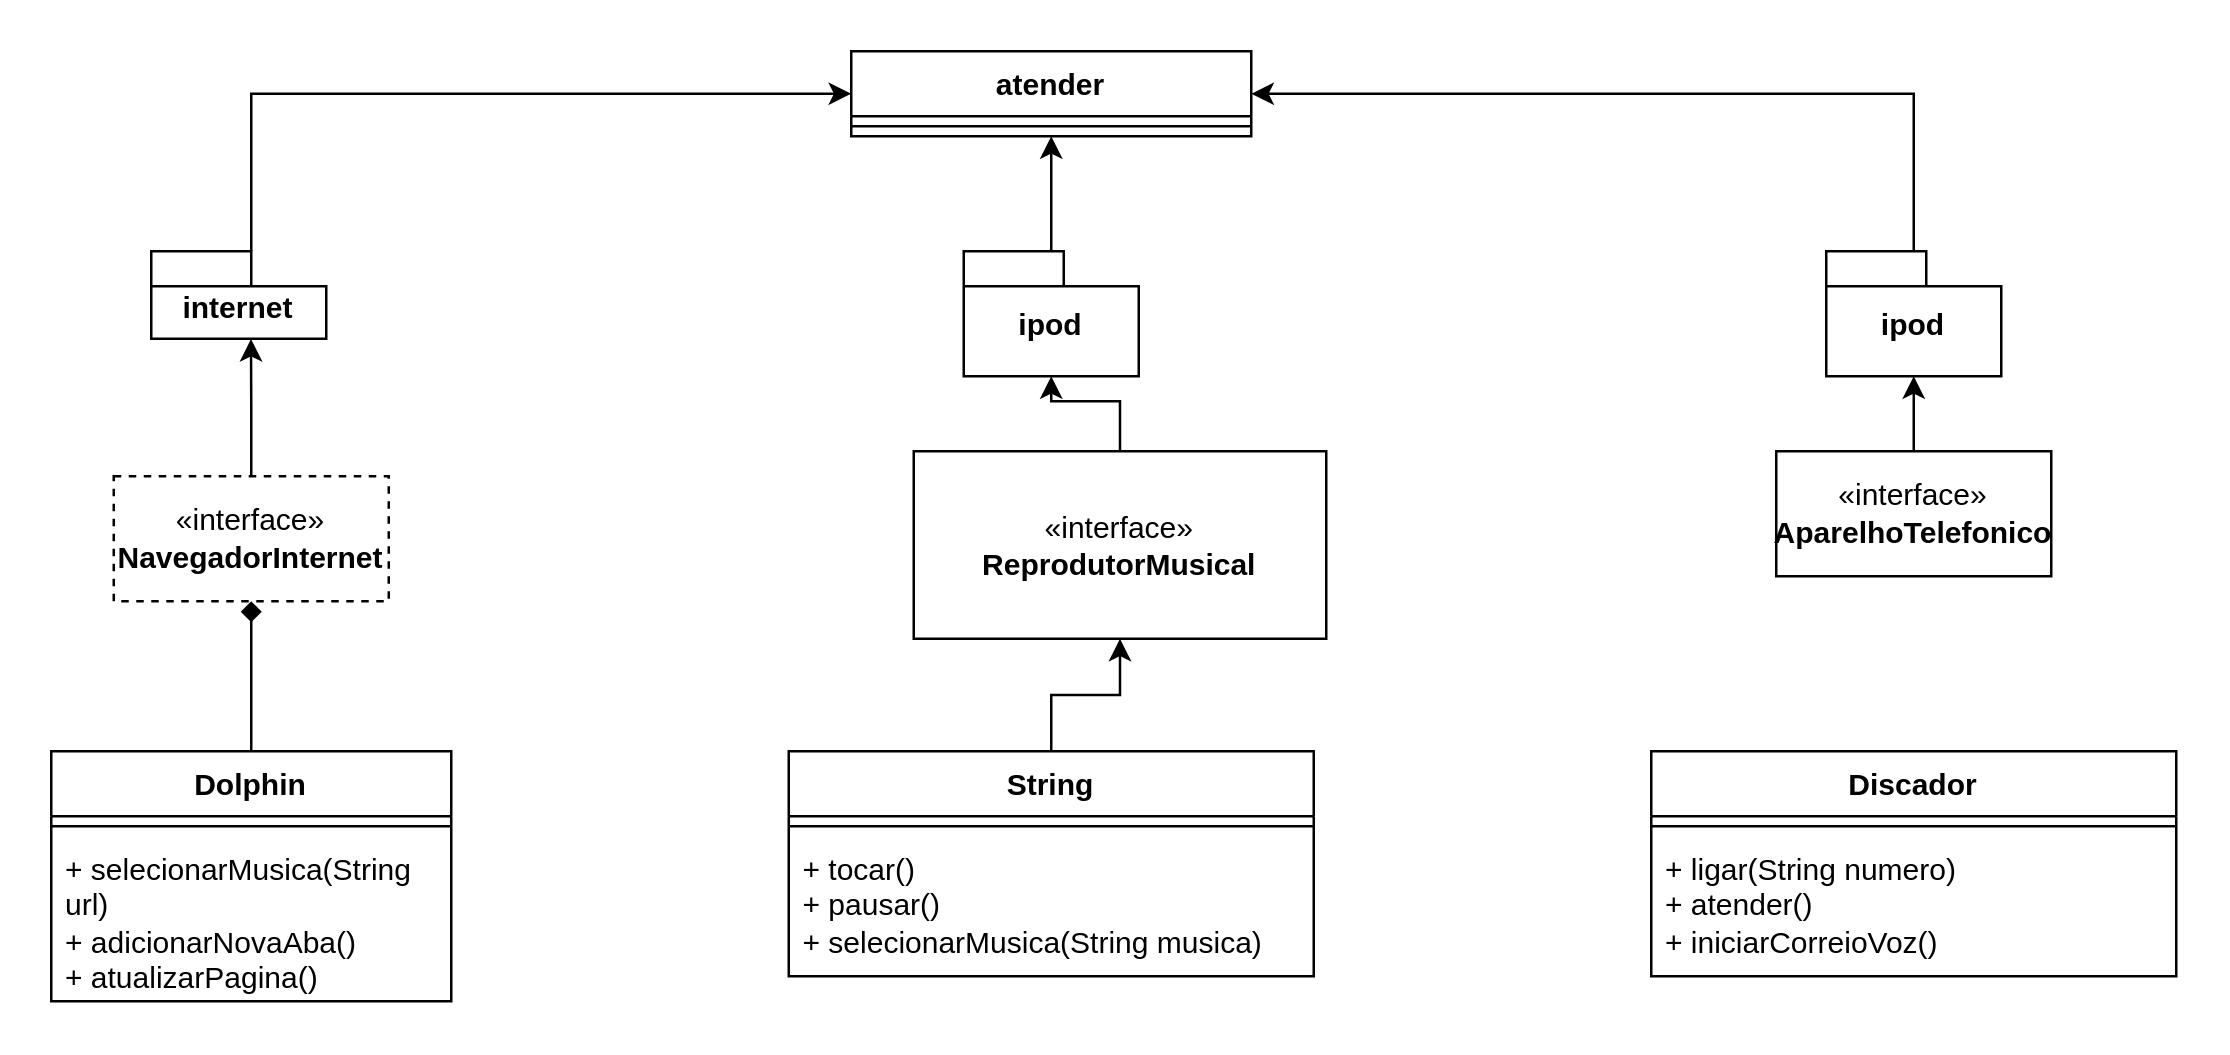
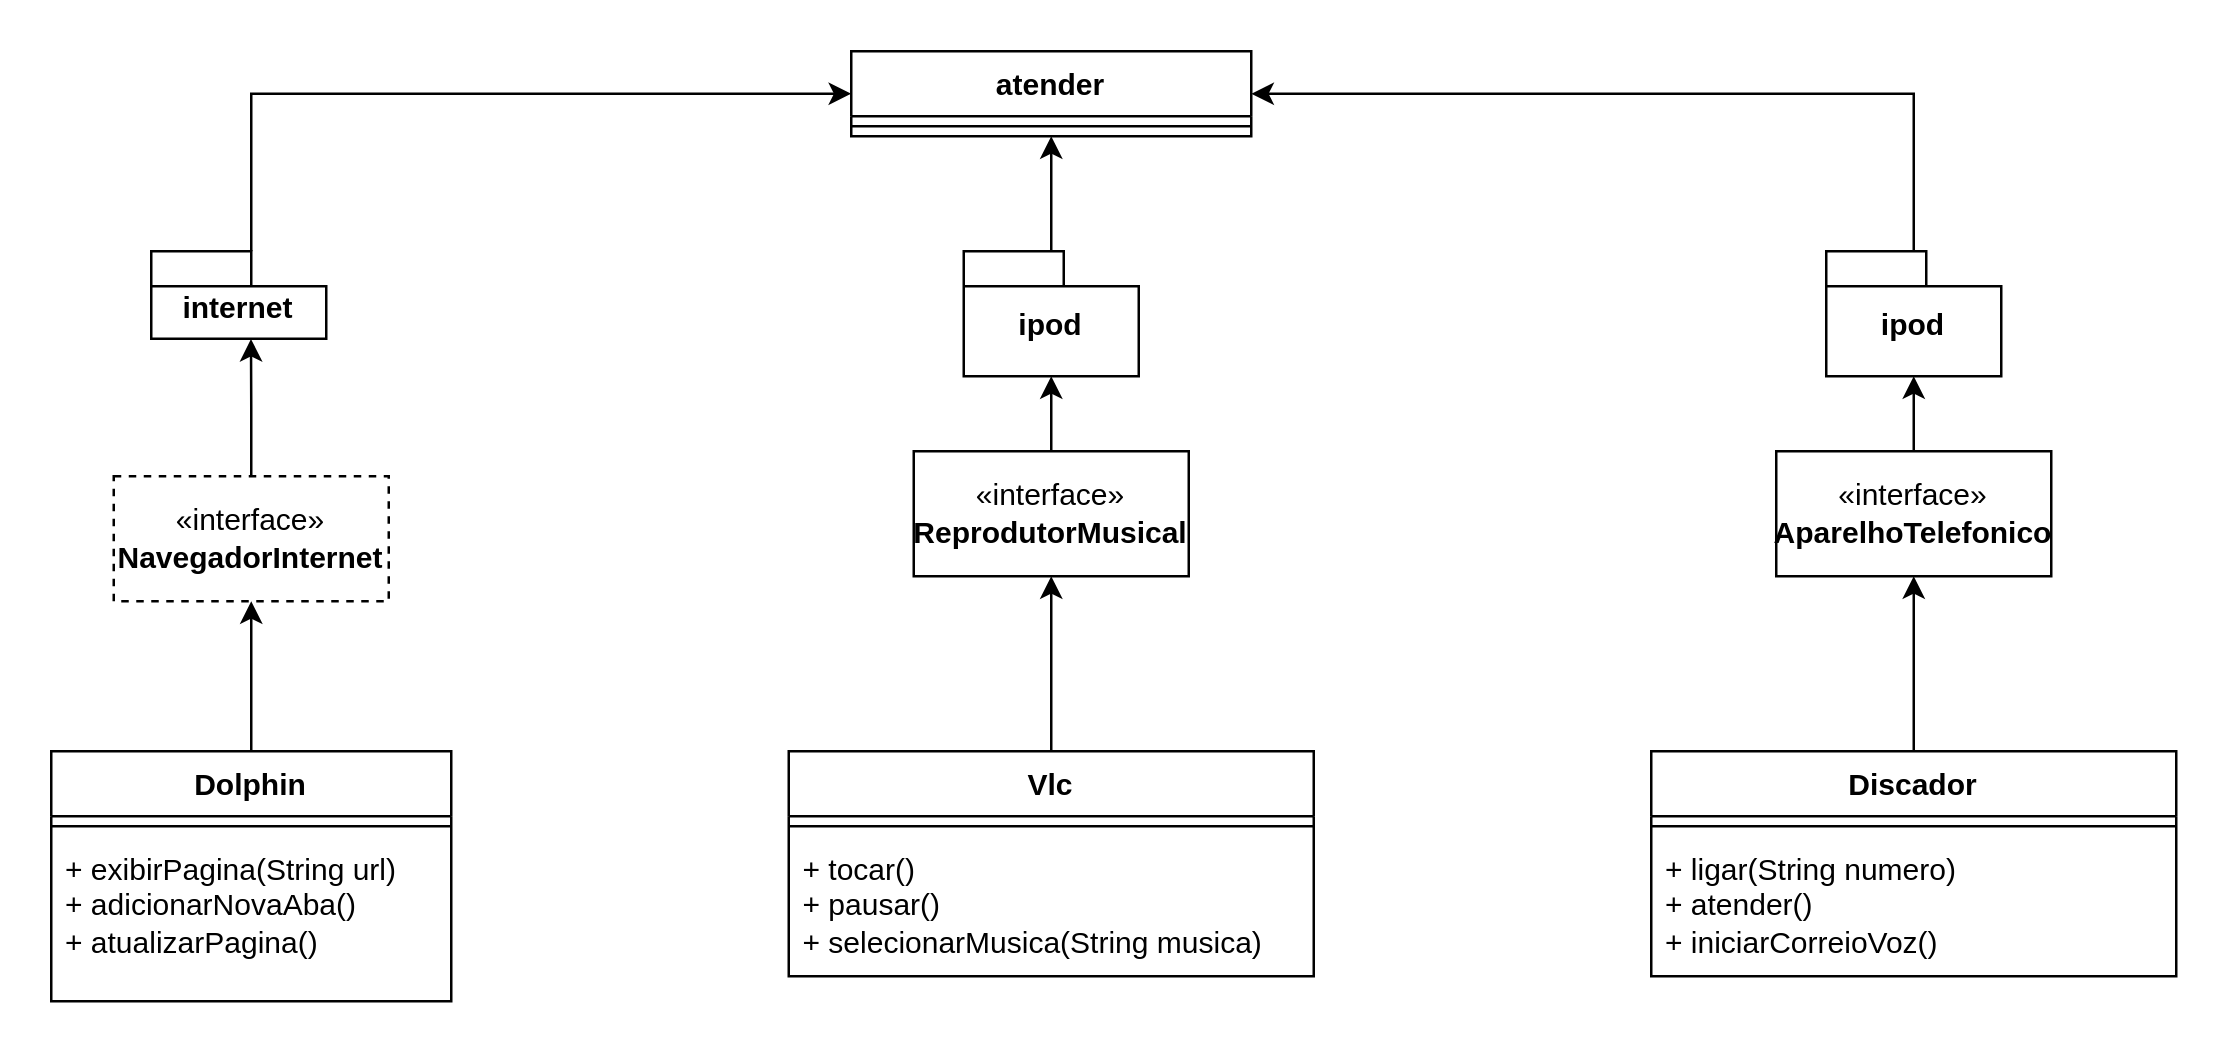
  <mxCell id="0" />
  <mxCell id="1" parent="0" />
  <mxCell id="2" value="&lt;div&gt;atender&lt;/div&gt;" style="swimlane;fontStyle=1;align=center;verticalAlign=top;childLayout=stackLayout;horizontal=1;startSize=26;horizontalStack=0;resizeParent=1;resizeParentMax=0;resizeLast=0;collapsible=1;marginBottom=0;whiteSpace=wrap;html=1;" vertex="1" parent="1"><mxGeometry x="340" y="20" width="160" height="34" as="geometry" /></mxCell>
  <mxCell id="3" value="" style="line;strokeWidth=1;fillColor=none;align=left;verticalAlign=middle;spacingTop=-1;spacingLeft=3;spacingRight=3;rotatable=0;labelPosition=right;points=[];portConstraint=eastwest;strokeColor=inherit;" vertex="1" parent="2"><mxGeometry y="26" width="160" height="8" as="geometry" /></mxCell>
  <mxCell id="4" style="edgeStyle=orthogonalEdgeStyle;rounded=0;orthogonalLoop=1;jettySize=auto;html=1;entryX=0;entryY=0.5;entryDx=0;entryDy=0;" edge="1" parent="1" source="5" target="2"><mxGeometry relative="1" as="geometry"><Array as="points"><mxPoint x="100" y="37" /></Array></mxGeometry></mxCell>
  <mxCell id="5" value="&lt;div&gt;internet&lt;/div&gt;" style="shape=folder;fontStyle=1;spacingTop=10;tabWidth=40;tabHeight=14;tabPosition=left;html=1;whiteSpace=wrap;" vertex="1" parent="1"><mxGeometry x="60" y="100" width="70" height="35" as="geometry" /></mxCell>
  <mxCell id="6" value="«interface»&lt;br&gt;&lt;div&gt;&lt;b&gt;NavegadorInternet&lt;/b&gt;&lt;/div&gt;" style="html=1;whiteSpace=wrap;dashed=1;" vertex="1" parent="1"><mxGeometry x="45" y="190" width="110" height="50" as="geometry" /></mxCell>
- <mxCell id="7" style="edgeStyle=orthogonalEdgeStyle;rounded=0;orthogonalLoop=1;jettySize=auto;html=1;entryX=0.5;entryY=1;entryDx=0;entryDy=0;endArrow=diamond;" edge="1" parent="1" source="8" target="6"><mxGeometry relative="1" as="geometry" /></mxCell>
+ <mxCell id="7" style="edgeStyle=orthogonalEdgeStyle;rounded=0;orthogonalLoop=1;jettySize=auto;html=1;entryX=0.5;entryY=1;entryDx=0;entryDy=0;" edge="1" parent="1" source="8" target="6"><mxGeometry relative="1" as="geometry" /></mxCell>
  <mxCell id="8" value="Dolphin" style="swimlane;fontStyle=1;align=center;verticalAlign=top;childLayout=stackLayout;horizontal=1;startSize=26;horizontalStack=0;resizeParent=1;resizeParentMax=0;resizeLast=0;collapsible=1;marginBottom=0;whiteSpace=wrap;html=1;" vertex="1" parent="1"><mxGeometry x="20" y="300" width="160" height="100" as="geometry" /></mxCell>
  <mxCell id="9" value="" style="line;strokeWidth=1;fillColor=none;align=left;verticalAlign=middle;spacingTop=-1;spacingLeft=3;spacingRight=3;rotatable=0;labelPosition=right;points=[];portConstraint=eastwest;strokeColor=inherit;" vertex="1" parent="8"><mxGeometry y="26" width="160" height="8" as="geometry" /></mxCell>
- <mxCell id="10" value="+ selecionarMusica(String url)&lt;br&gt;  + adicionarNovaAba()&lt;br&gt;  + atualizarPagina()" style="text;strokeColor=none;fillColor=none;align=left;verticalAlign=top;spacingLeft=4;spacingRight=4;overflow=hidden;rotatable=0;points=[[0,0.5],[1,0.5]];portConstraint=eastwest;whiteSpace=wrap;html=1;" vertex="1" parent="8"><mxGeometry y="34" width="160" height="66" as="geometry" /></mxCell>
+ <mxCell id="10" value="+ exibirPagina(String url)&lt;br&gt;  + adicionarNovaAba()&lt;br&gt;  + atualizarPagina()" style="text;strokeColor=none;fillColor=none;align=left;verticalAlign=top;spacingLeft=4;spacingRight=4;overflow=hidden;rotatable=0;points=[[0,0.5],[1,0.5]];portConstraint=eastwest;whiteSpace=wrap;html=1;" vertex="1" parent="8"><mxGeometry y="34" width="160" height="66" as="geometry" /></mxCell>
  <mxCell id="11" style="edgeStyle=orthogonalEdgeStyle;rounded=0;orthogonalLoop=1;jettySize=auto;html=1;entryX=0.5;entryY=1;entryDx=0;entryDy=0;" edge="1" parent="1" source="12" target="2"><mxGeometry relative="1" as="geometry" /></mxCell>
  <mxCell id="12" value="&lt;div&gt;ipod&lt;/div&gt;" style="shape=folder;fontStyle=1;spacingTop=10;tabWidth=40;tabHeight=14;tabPosition=left;html=1;whiteSpace=wrap;" vertex="1" parent="1"><mxGeometry x="385" y="100" width="70" height="50" as="geometry" /></mxCell>
- <mxCell id="13" value="«interface»&lt;br&gt;&lt;b&gt;ReprodutorMusical&lt;/b&gt;" style="html=1;whiteSpace=wrap;" vertex="1" parent="1"><mxGeometry x="365" y="180" width="165" height="75" as="geometry" /></mxCell>
+ <mxCell id="13" value="«interface»&lt;br&gt;&lt;b&gt;ReprodutorMusical&lt;/b&gt;" style="html=1;whiteSpace=wrap;" vertex="1" parent="1"><mxGeometry x="365" y="180" width="110" height="50" as="geometry" /></mxCell>
  <mxCell id="14" style="edgeStyle=orthogonalEdgeStyle;rounded=0;orthogonalLoop=1;jettySize=auto;html=1;entryX=0.5;entryY=1;entryDx=0;entryDy=0;" edge="1" parent="1" source="15" target="13"><mxGeometry relative="1" as="geometry" /></mxCell>
- <mxCell id="15" value="String" style="swimlane;fontStyle=1;align=center;verticalAlign=top;childLayout=stackLayout;horizontal=1;startSize=26;horizontalStack=0;resizeParent=1;resizeParentMax=0;resizeLast=0;collapsible=1;marginBottom=0;whiteSpace=wrap;html=1;" vertex="1" parent="1"><mxGeometry x="315" y="300" width="210" height="90" as="geometry" /></mxCell>
+ <mxCell id="15" value="Vlc" style="swimlane;fontStyle=1;align=center;verticalAlign=top;childLayout=stackLayout;horizontal=1;startSize=26;horizontalStack=0;resizeParent=1;resizeParentMax=0;resizeLast=0;collapsible=1;marginBottom=0;whiteSpace=wrap;html=1;" vertex="1" parent="1"><mxGeometry x="315" y="300" width="210" height="90" as="geometry" /></mxCell>
  <mxCell id="16" value="" style="line;strokeWidth=1;fillColor=none;align=left;verticalAlign=middle;spacingTop=-1;spacingLeft=3;spacingRight=3;rotatable=0;labelPosition=right;points=[];portConstraint=eastwest;strokeColor=inherit;" vertex="1" parent="15"><mxGeometry y="26" width="210" height="8" as="geometry" /></mxCell>
  <mxCell id="17" value="+ tocar()&lt;br&gt;+ pausar()&lt;br&gt;  + selecionarMusica(String musica)" style="text;strokeColor=none;fillColor=none;align=left;verticalAlign=top;spacingLeft=4;spacingRight=4;overflow=hidden;rotatable=0;points=[[0,0.5],[1,0.5]];portConstraint=eastwest;whiteSpace=wrap;html=1;" vertex="1" parent="15"><mxGeometry y="34" width="210" height="56" as="geometry" /></mxCell>
  <mxCell id="18" style="edgeStyle=orthogonalEdgeStyle;rounded=0;orthogonalLoop=1;jettySize=auto;html=1;entryX=1;entryY=0.5;entryDx=0;entryDy=0;" edge="1" parent="1" source="19" target="2"><mxGeometry relative="1" as="geometry"><Array as="points"><mxPoint x="765" y="37" /></Array></mxGeometry></mxCell>
  <mxCell id="19" value="&lt;div&gt;ipod&lt;/div&gt;" style="shape=folder;fontStyle=1;spacingTop=10;tabWidth=40;tabHeight=14;tabPosition=left;html=1;whiteSpace=wrap;" vertex="1" parent="1"><mxGeometry x="730" y="100" width="70" height="50" as="geometry" /></mxCell>
  <mxCell id="20" value="«interface»&lt;br&gt;&lt;b&gt;AparelhoTelefonico&lt;/b&gt;" style="html=1;whiteSpace=wrap;" vertex="1" parent="1"><mxGeometry x="710" y="180" width="110" height="50" as="geometry" /></mxCell>
+ <mxCell id="21" style="edgeStyle=orthogonalEdgeStyle;rounded=0;orthogonalLoop=1;jettySize=auto;html=1;entryX=0.5;entryY=1;entryDx=0;entryDy=0;" edge="1" parent="1" source="22" target="20"><mxGeometry relative="1" as="geometry" /></mxCell>
  <mxCell id="22" value="Discador" style="swimlane;fontStyle=1;align=center;verticalAlign=top;childLayout=stackLayout;horizontal=1;startSize=26;horizontalStack=0;resizeParent=1;resizeParentMax=0;resizeLast=0;collapsible=1;marginBottom=0;whiteSpace=wrap;html=1;" vertex="1" parent="1"><mxGeometry x="660" y="300" width="210" height="90" as="geometry" /></mxCell>
  <mxCell id="23" value="" style="line;strokeWidth=1;fillColor=none;align=left;verticalAlign=middle;spacingTop=-1;spacingLeft=3;spacingRight=3;rotatable=0;labelPosition=right;points=[];portConstraint=eastwest;strokeColor=inherit;" vertex="1" parent="22"><mxGeometry y="26" width="210" height="8" as="geometry" /></mxCell>
  <mxCell id="24" value="&lt;div&gt;+ ligar(String numero)&amp;nbsp;&lt;/div&gt;&lt;div&gt;+ atender()&amp;nbsp;&lt;/div&gt;&lt;div&gt;+ iniciarCorreioVoz()&lt;/div&gt;" style="text;strokeColor=none;fillColor=none;align=left;verticalAlign=top;spacingLeft=4;spacingRight=4;overflow=hidden;rotatable=0;points=[[0,0.5],[1,0.5]];portConstraint=eastwest;whiteSpace=wrap;html=1;" vertex="1" parent="22"><mxGeometry y="34" width="210" height="56" as="geometry" /></mxCell>
  <mxCell id="25" style="edgeStyle=orthogonalEdgeStyle;rounded=0;orthogonalLoop=1;jettySize=auto;html=1;entryX=0.57;entryY=1.002;entryDx=0;entryDy=0;entryPerimeter=0;" edge="1" parent="1" source="6" target="5"><mxGeometry relative="1" as="geometry" /></mxCell>
  <mxCell id="26" style="edgeStyle=orthogonalEdgeStyle;rounded=0;orthogonalLoop=1;jettySize=auto;html=1;entryX=0.5;entryY=1;entryDx=0;entryDy=0;entryPerimeter=0;" edge="1" parent="1" source="13" target="12"><mxGeometry relative="1" as="geometry" /></mxCell>
  <mxCell id="27" style="edgeStyle=orthogonalEdgeStyle;rounded=0;orthogonalLoop=1;jettySize=auto;html=1;entryX=0.5;entryY=1;entryDx=0;entryDy=0;entryPerimeter=0;" edge="1" parent="1" source="20" target="19"><mxGeometry relative="1" as="geometry" /></mxCell>
